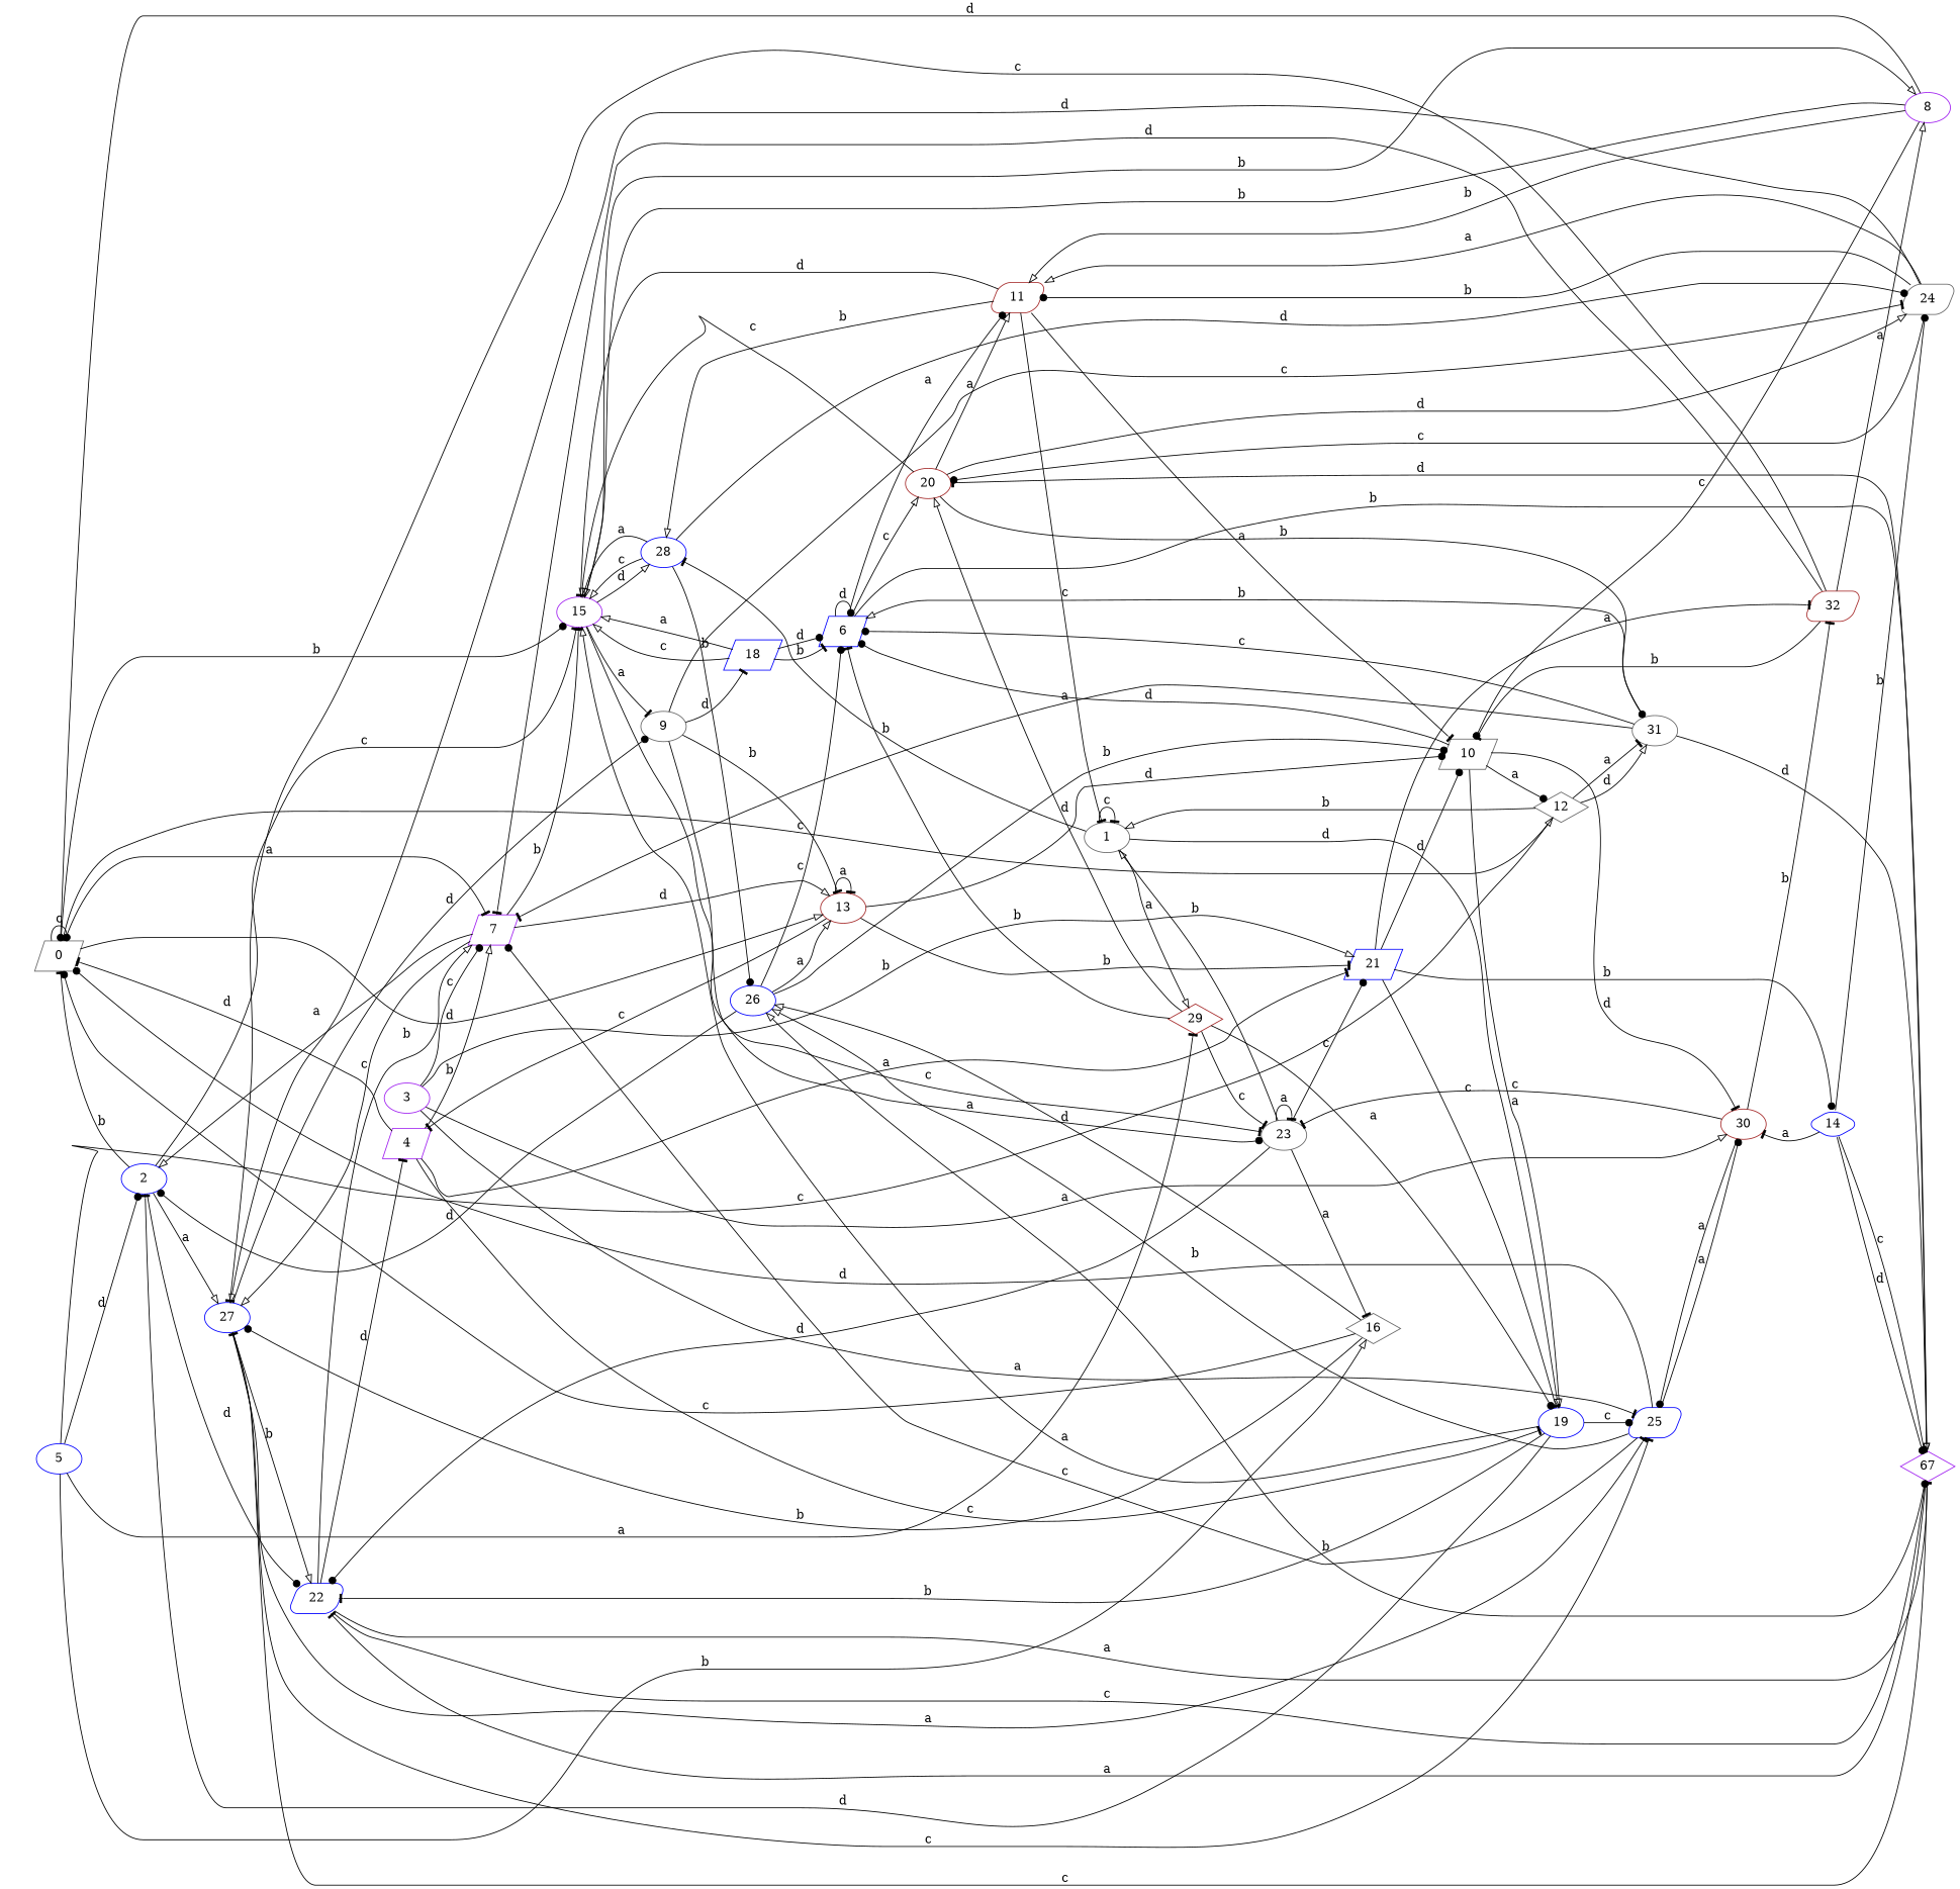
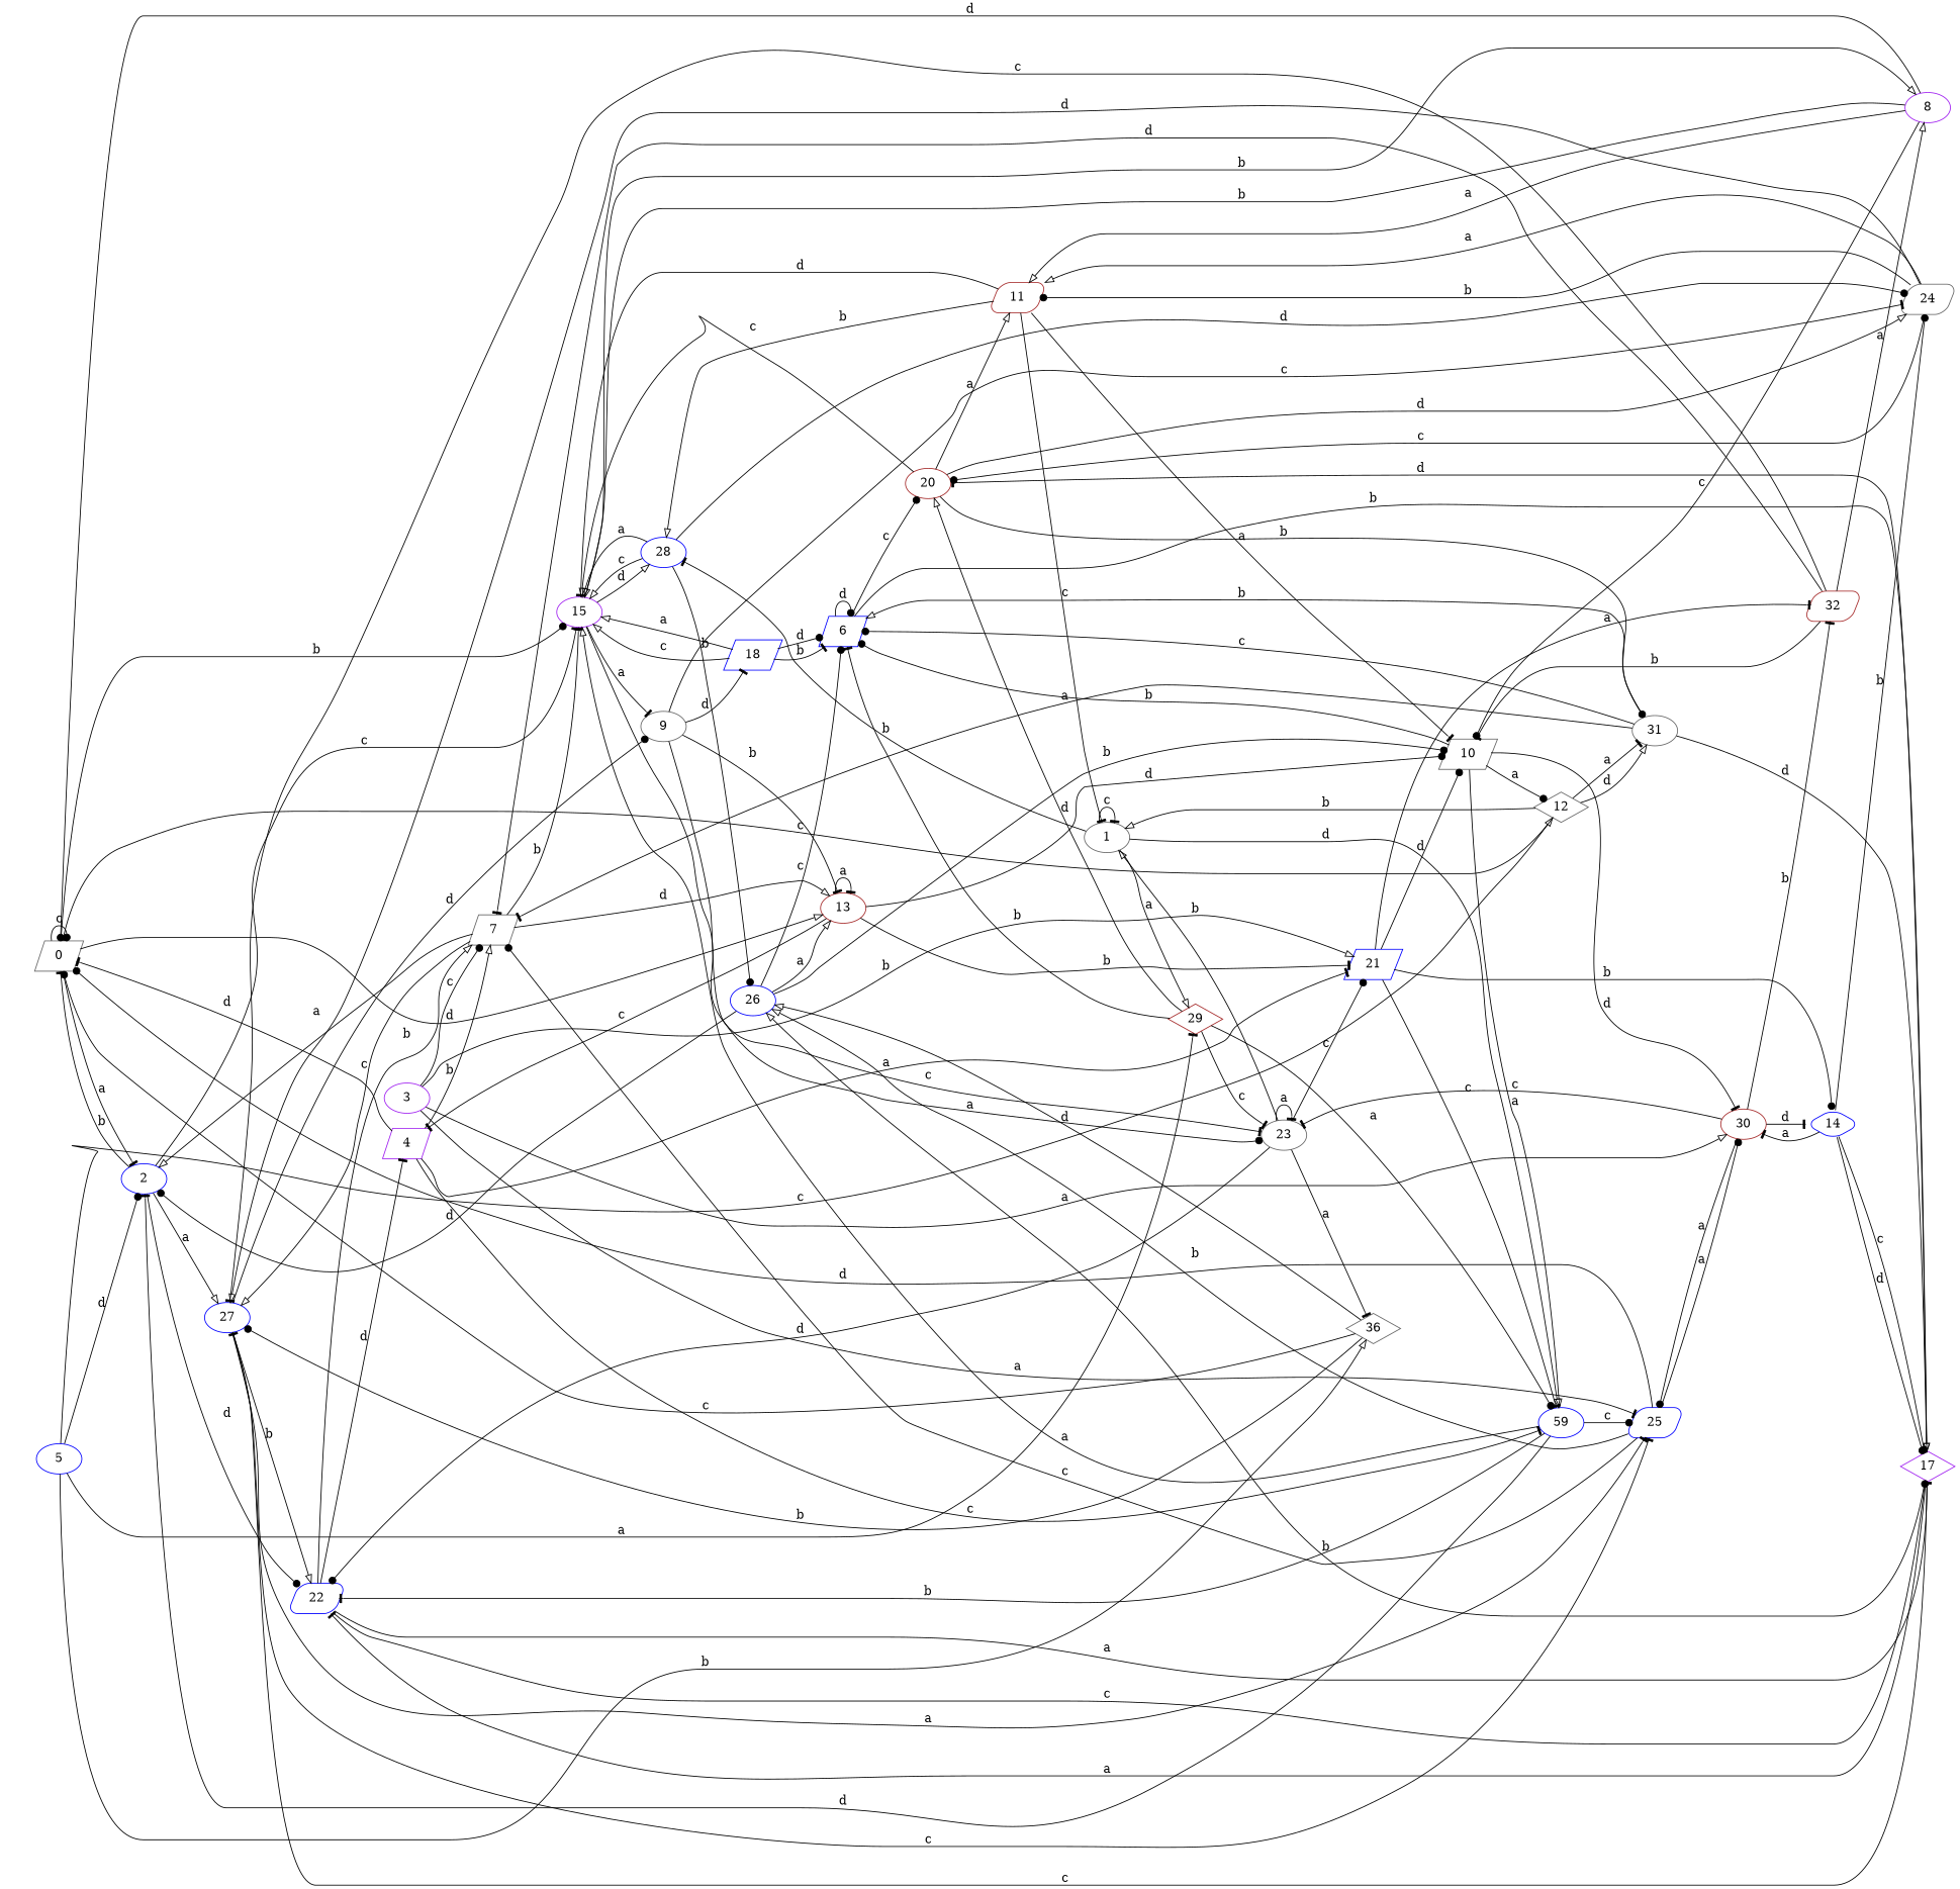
  digraph {
    rankdir=LR
    node [color=blue fillcolor=white shape=ellipse style=filled]
    edge [arrowhead=tee]
    n1 [color=gray40 label=0 shape=parallelogram]
    n2 [label=2]
    n3 [color=brown label=13 style="rounded,filled"]
    n4 [color=purple label=15 style="rounded,filled"]
    n5 [label=22 shape=parallelogram style="rounded,filled"]
    n6 [label=27 style="rounded,filled"]
    n7 [label=21 shape=parallelogram]
    n8 [color=purple label=4 shape=parallelogram]
    n9 [color=gray40 label=10 shape=parallelogram]
    n10 [label=28]
    n11 [color=purple label=8]
    n12 [color=gray40 label=9 style="rounded,filled"]
    n13 [color=gray40 label=23]
    n14 [color=gray40 label=1 style="rounded,filled"]
-   n15 [label=19 style="rounded,filled"]
+   n15 [label=59 style="rounded,filled"]
    n16 [color=brown label=29 shape=diamond]
    n17 [label=25 shape=parallelogram style="rounded,filled"]
    n18 [color=gray40 label=24 shape=parallelogram style="rounded,filled"]
    n19 [label=26 style="rounded,filled"]
    n20 [label=6 shape=parallelogram]
    n21 [color=brown label=20]
-   n22 [color=purple label=7 shape=parallelogram]
-   n23 [color=purple label=67 shape=diamond]
+   n22 [color=gray40 label=7 shape=parallelogram]
+   n23 [color=purple label=17 shape=diamond]
    n24 [color=purple label=3 style="rounded,filled"]
    n25 [color=brown label=30 style="rounded,filled"]
    n26 [label=14 shape=diamond style="rounded,filled"]
    n27 [color=brown label=32 shape=parallelogram style="rounded,filled"]
    n28 [label=5]
    n29 [color=gray40 label=12 shape=diamond]
-   n30 [color=gray40 label=16 shape=diamond]
+   n30 [color=gray40 label=36 shape=diamond]
    n31 [color=gray40 label=31 style="rounded,filled"]
    n32 [color=brown label=11 shape=parallelogram style="rounded,filled"]
    n33 [label=18 shape=parallelogram]
    n1 -> n1 [arrowhead=dot label=c]
-   n1 -> n22 [label=a]
+   n1 -> n2 [label=a]
    n1 -> n3 [arrowhead=onormal label=d]
    n1 -> n4 [arrowhead=dot label=b]
    n2 -> n1 [label=b]
    n2 -> n4 [label=c]
    n2 -> n5 [arrowhead=dot label=d]
    n2 -> n6 [arrowhead=onormal label=a]
    n3 -> n3 [label=a]
    n3 -> n7 [label=b]
    n3 -> n8 [label=c]
    n3 -> n9 [arrowhead=dot label=d]
    n4 -> n10 [arrowhead=onormal label=d]
    n4 -> n11 [arrowhead=onormal label=b]
    n4 -> n12 [label=a]
    n4 -> n13 [label=c]
    n5 -> n8 [label=d]
    n5 -> n22 [arrowhead=onormal label=b]
    n5 -> n23 [label=a]
    n5 -> n23 [arrowhead=dot label=c]
    n6 -> n5 [arrowhead=onormal label=b]
    n6 -> n12 [arrowhead=dot label=d]
    n6 -> n17 [label=a]
    n6 -> n17 [label=c]
    n7 -> n9 [arrowhead=dot label=d]
    n7 -> n15 [label=c]
    n7 -> n26 [arrowhead=dot label=b]
    n7 -> n27 [label=a]
    n8 -> n1 [label=d]
    n8 -> n7 [label=a]
    n8 -> n15 [label=c]
    n8 -> n22 [arrowhead=onormal label=b]
    n9 -> n15 [arrowhead=onormal label=a]
-   n9 -> n20 [arrowhead=dot label=d]
+   n9 -> n20 [arrowhead=dot label=b]
    n9 -> n25 [label=d]
    n9 -> n29 [arrowhead=dot label=a]
    n10 -> n4 [arrowhead=onormal label=a]
    n10 -> n4 [arrowhead=onormal label=c]
    n10 -> n18 [arrowhead=dot label=d]
    n10 -> n19 [arrowhead=dot label=b]
    n11 -> n1 [arrowhead=dot label=d]
    n11 -> n4 [arrowhead=onormal label=b]
    n11 -> n9 [arrowhead=dot label=c]
-   n11 -> n32 [arrowhead=onormal label=b]
+   n11 -> n32 [arrowhead=onormal label=a]
    n12 -> n3 [label=b]
    n12 -> n13 [arrowhead=dot label=a]
    n12 -> n18 [label=c]
    n12 -> n33 [label=d]
    n13 -> n5 [arrowhead=dot label=d]
    n13 -> n7 [arrowhead=dot label=c]
    n13 -> n13 [label=a]
    n13 -> n14 [arrowhead=onormal label=b]
    n13 -> n30 [label=a]
    n14 -> n10 [label=b]
    n14 -> n14 [label=c]
    n14 -> n15 [arrowhead=onormal label=d]
    n14 -> n16 [arrowhead=onormal label=a]
    n15 -> n2 [label=d]
    n15 -> n4 [arrowhead=onormal label=a]
    n15 -> n5 [label=b]
    n15 -> n17 [arrowhead=dot label=c]
    n16 -> n13 [label=c]
    n16 -> n15 [arrowhead=dot label=a]
    n16 -> n20 [label=b]
    n16 -> n21 [arrowhead=onormal label=d]
    n17 -> n1 [arrowhead=dot label=d]
    n17 -> n19 [arrowhead=onormal label=b]
    n17 -> n22 [arrowhead=dot label=c]
    n17 -> n25 [arrowhead=dot label=a]
    n18 -> n6 [arrowhead=onormal label=d]
    n18 -> n21 [arrowhead=dot label=c]
    n18 -> n32 [arrowhead=onormal label=a]
    n18 -> n32 [arrowhead=dot label=b]
    n19 -> n2 [arrowhead=dot label=d]
    n19 -> n3 [arrowhead=onormal label=a]
    n19 -> n9 [arrowhead=dot label=b]
    n19 -> n20 [arrowhead=dot label=c]
    n20 -> n20 [arrowhead=dot label=d]
-   n20 -> n21 [arrowhead=onormal label=c]
+   n20 -> n21 [arrowhead=dot label=c]
    n20 -> n23 [arrowhead=onormal label=b]
-   n20 -> n32 [arrowhead=dot label=a]
    n21 -> n4 [arrowhead=onormal label=c]
    n21 -> n18 [arrowhead=onormal label=d]
    n21 -> n31 [arrowhead=dot label=b]
    n21 -> n32 [arrowhead=onormal label=a]
    n22 -> n2 [arrowhead=onormal label=a]
    n22 -> n3 [arrowhead=onormal label=d]
    n22 -> n4 [label=b]
    n22 -> n6 [arrowhead=onormal label=c]
    n23 -> n5 [label=a]
    n23 -> n6 [label=c]
    n23 -> n19 [arrowhead=onormal label=b]
    n23 -> n21 [label=d]
    n24 -> n7 [arrowhead=onormal label=b]
    n24 -> n17 [label=a]
    n24 -> n22 [arrowhead=dot label=c]
    n24 -> n25 [arrowhead=onormal label=a]
    n25 -> n13 [label=c]
    n25 -> n17 [arrowhead=dot label=a]
+   n25 -> n26 [label=d]
    n25 -> n27 [label=b]
    n26 -> n18 [arrowhead=dot label=b]
    n26 -> n23 [arrowhead=dot label=c]
    n26 -> n23 [arrowhead=dot label=d]
    n26 -> n25 [label=a]
    n27 -> n6 [label=c]
    n27 -> n9 [label=b]
    n27 -> n11 [arrowhead=onormal label=a]
    n27 -> n22 [label=d]
    n28 -> n2 [arrowhead=dot label=d]
    n28 -> n16 [label=a]
    n28 -> n29 [arrowhead=onormal label=c]
    n28 -> n30 [arrowhead=onormal label=b]
    n29 -> n1 [label=c]
    n29 -> n14 [arrowhead=onormal label=b]
    n29 -> n31 [label=a]
    n29 -> n31 [arrowhead=onormal label=d]
    n30 -> n1 [arrowhead=dot label=c]
    n30 -> n6 [arrowhead=dot label=b]
    n30 -> n19 [arrowhead=onormal label=d]
    n31 -> n20 [arrowhead=onormal label=b]
    n31 -> n20 [arrowhead=dot label=c]
    n31 -> n22 [label=a]
    n31 -> n23 [arrowhead=onormal label=d]
    n32 -> n4 [label=d]
    n32 -> n9 [label=a]
    n32 -> n10 [arrowhead=onormal label=b]
    n32 -> n14 [label=c]
    n33 -> n4 [arrowhead=onormal label=a]
    n33 -> n4 [arrowhead=onormal label=c]
    n33 -> n20 [label=b]
    n33 -> n20 [arrowhead=dot label=d]
  }
